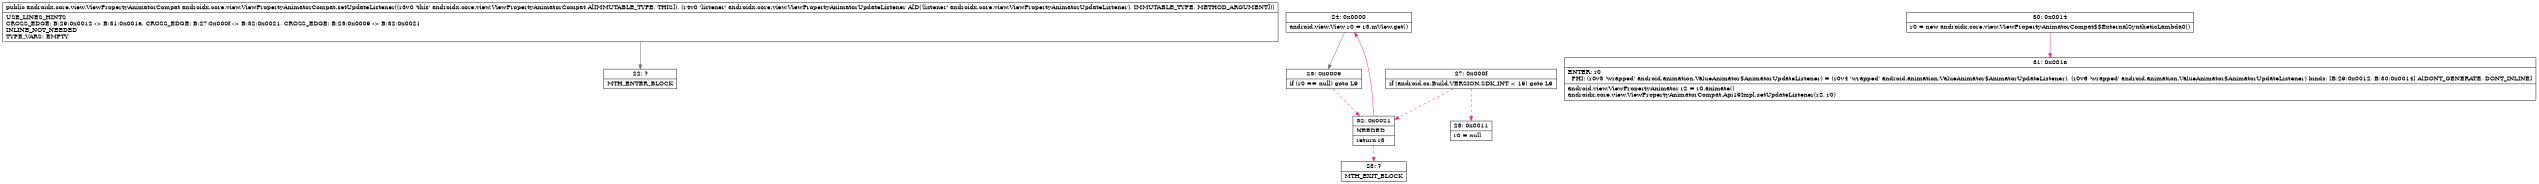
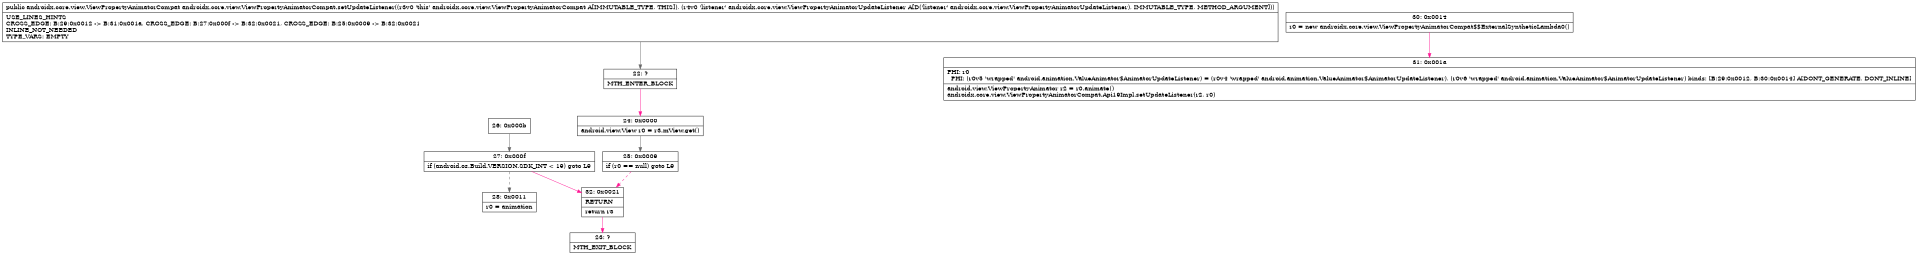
  digraph {
    node [shape=record]
    edge [color=deeppink]
    n1 [label="{22\:\ ?|MTH_ENTER_BLOCK\l}"]
    n2 [label="{24\:\ 0x0000|android.view.View r0 = r3.mView.get()\l}"]
    n3 [label="{25\:\ 0x0009|if (r0 == null) goto L9\l}"]
-   n4 [label="{32\:\ 0x0021|NEEDED\l|return r3\l}"]
+   n4 [label="{32\:\ 0x0021|RETURN\l|return r3\l}"]
+   n5 [label="{26\:\ 0x000b}"]
    n6 [label="{27\:\ 0x000f|if (android.os.Build.VERSION.SDK_INT \< 19) goto L9\l}"]
    n7 [label="{23\:\ ?|MTH_EXIT_BLOCK\l}"]
-   n8 [label="{28\:\ 0x0011|r0 = null\l}"]
+   n8 [label="{28\:\ 0x0011|r0 = animation\l}"]
    n9 [label="{30\:\ 0x0014|r0 = new androidx.core.view.ViewPropertyAnimatorCompat$$ExternalSyntheticLambda0()\l}"]
-   n10 [label="{31\:\ 0x001a|ENTER: r0 \l  PHI: (r0v5 'wrapped' android.animation.ValueAnimator$AnimatorUpdateListener) = (r0v4 'wrapped' android.animation.ValueAnimator$AnimatorUpdateListener), (r0v6 'wrapped' android.animation.ValueAnimator$AnimatorUpdateListener) binds: [B:29:0x0012, B:30:0x0014] A[DONT_GENERATE, DONT_INLINE]\l|android.view.ViewPropertyAnimator r2 = r0.animate()\landroidx.core.view.ViewPropertyAnimatorCompat.Api19Impl.setUpdateListener(r2, r0)\l}"]
+   n10 [label="{31\:\ 0x001a|PHI: r0 \l  PHI: (r0v5 'wrapped' android.animation.ValueAnimator$AnimatorUpdateListener) = (r0v4 'wrapped' android.animation.ValueAnimator$AnimatorUpdateListener), (r0v6 'wrapped' android.animation.ValueAnimator$AnimatorUpdateListener) binds: [B:29:0x0012, B:30:0x0014] A[DONT_GENERATE, DONT_INLINE]\l|android.view.ViewPropertyAnimator r2 = r0.animate()\landroidx.core.view.ViewPropertyAnimatorCompat.Api19Impl.setUpdateListener(r2, r0)\l}"]
    n11 [label="{public androidx.core.view.ViewPropertyAnimatorCompat androidx.core.view.ViewPropertyAnimatorCompat.setUpdateListener((r3v0 'this' androidx.core.view.ViewPropertyAnimatorCompat A[IMMUTABLE_TYPE, THIS]), (r4v0 'listener' androidx.core.view.ViewPropertyAnimatorUpdateListener A[D('listener' androidx.core.view.ViewPropertyAnimatorUpdateListener), IMMUTABLE_TYPE, METHOD_ARGUMENT]))  | USE_LINES_HINTS\lCROSS_EDGE: B:29:0x0012 \-\> B:31:0x001a, CROSS_EDGE: B:27:0x000f \-\> B:32:0x0021, CROSS_EDGE: B:25:0x0009 \-\> B:32:0x0021\lINLINE_NOT_NEEDED\lTYPE_VARS: EMPTY\l}"]
-   n4 -> n2
+   n1 -> n2
    n2 -> n3 [color=gray40]
    n3 -> n4 [style=dashed]
-   n4 -> n7 [style=dashed]
-   n6 -> n4 [style=dashed]
-   n6 -> n8 [style=dashed]
+   n4 -> n7
+   n5 -> n6 [color=gray40]
+   n6 -> n4
+   n6 -> n8 [color=gray40 style=dashed]
    n9 -> n10
    n11 -> n1 [color=gray40]
  }
